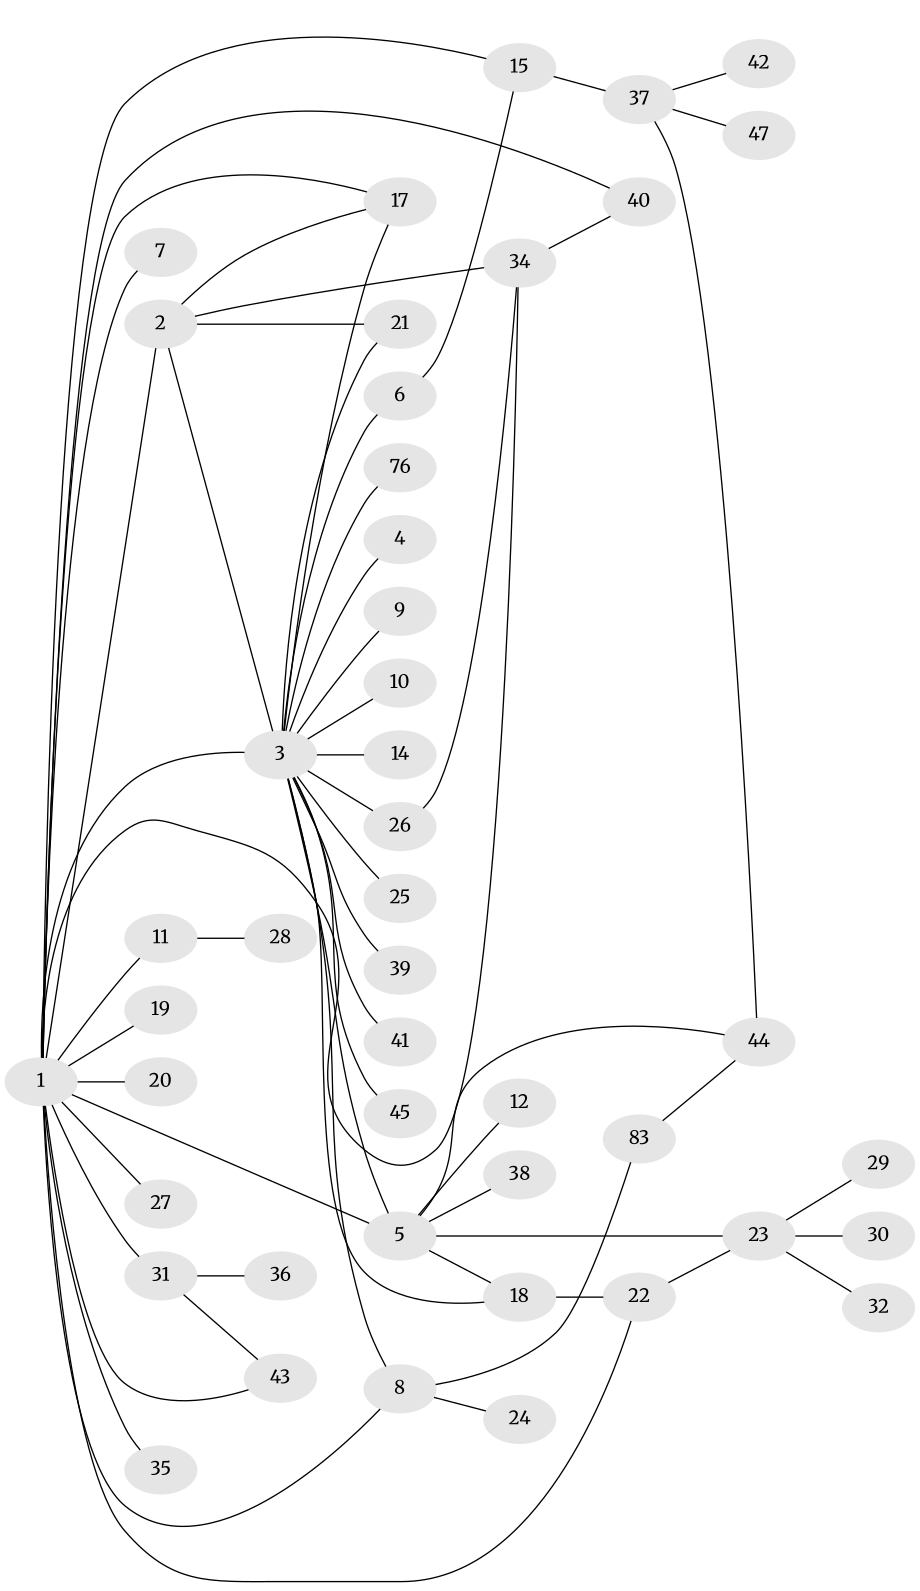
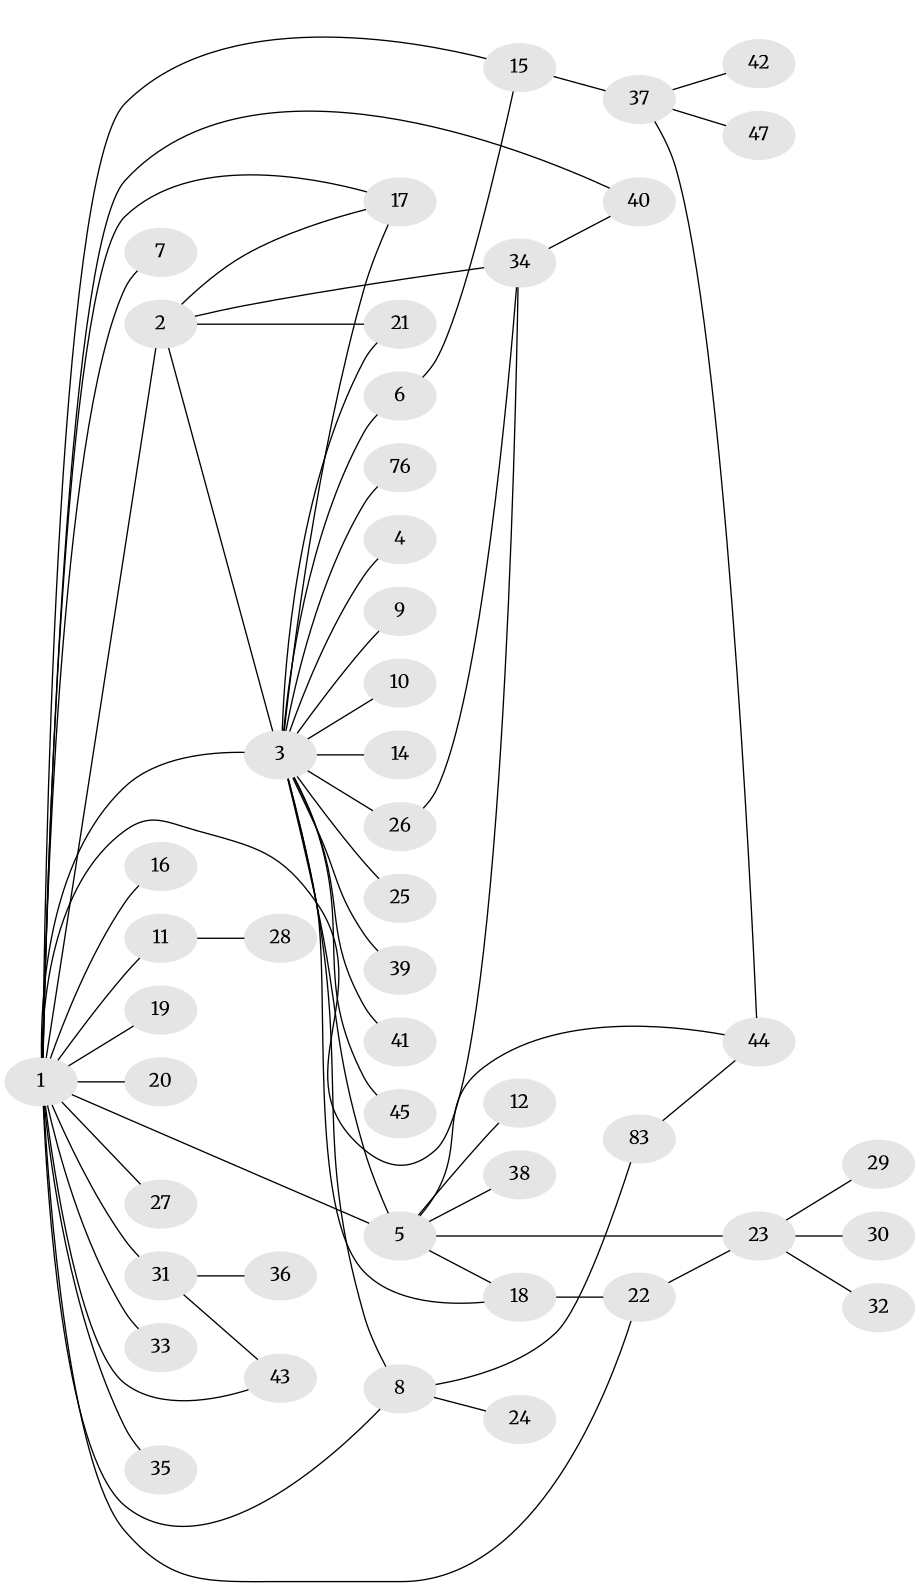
  graph {
    fontname=Merriweather
    rankdir=LR
    node [color=gray90 fontname=Merriweather style=filled]
    edge [fontname=Merriweather weight=1.0]
    1
    2
    3
    5
    7
    8
    11
    15
+   16
    17
    19
    20
    22
    27
    31
+   33
    34
    35
    40
    43
    21
    4
    6
    9
    10
    14
    25
    26
    39
    41
    45
    n32 [label=76]
    18
    12
    23
    38
    44
    n38 [label=83]
    24
    28
    37
    36
    29
    30
    32
    42
    47
    1 -- 2
    1 -- 3
    1 -- 5 [weight=3.0]
    1 -- 7
    1 -- 8
    1 -- 11
    1 -- 15
+   1 -- 16
    1 -- 17
    1 -- 19
    1 -- 20
    1 -- 22
    1 -- 27
    1 -- 31
+   1 -- 33
    1 -- 34
    1 -- 35
    1 -- 40
    1 -- 43
    2 -- 3 [weight=2.0]
    2 -- 17
    2 -- 34 [weight=2.0]
    2 -- 21 [weight=10.0]
    3 -- 5 [weight=2.0]
    3 -- 8
    3 -- 17
    3 -- 21
    3 -- 4
    3 -- 6
    3 -- 9
    3 -- 10
    3 -- 14
    3 -- 25
    3 -- 26
    3 -- 39
    3 -- 41
    3 -- 45
    3 -- n32
    3 -- 18
    5 -- 18
    5 -- 12
    5 -- 23 [weight=2.0]
    5 -- 38
    5 -- 44
    8 -- n38
    8 -- 24
    11 -- 28
    15 -- 37
    22 -- 23
    31 -- 43
    31 -- 36
    34 -- 40
    6 -- 15
    26 -- 34
    18 -- 22
    23 -- 29
    23 -- 30
    23 -- 32
    n38 -- 44
    37 -- 44
    37 -- 42
    37 -- 47
  }
